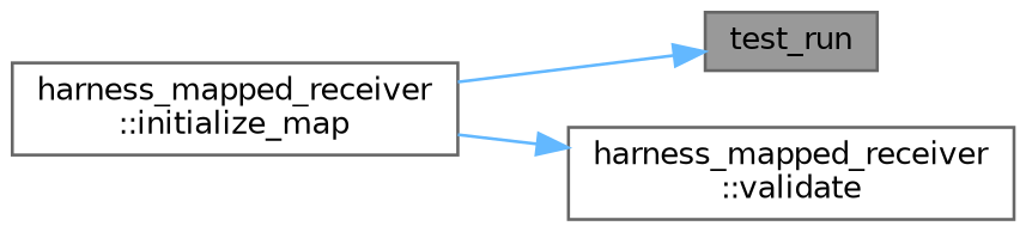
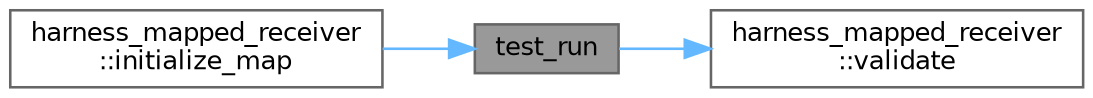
  digraph {
    rankdir=LR
    node [color=grey40 fillcolor=white fontname=Helvetica fontsize=10 shape=box style=filled]
    edge [color=steelblue1 fontname=Helvetica fontsize=10 labelfontname=Helvetica labelfontsize=10 style=solid]
    n1 [color=gray40 fillcolor=grey60 fontcolor=black height=0.2 label=test_run width=0.4]
    n2 [height=0.2 label="harness_mapped_receiver\l::validate" width=0.4]
    n3 [height=0.2 label="harness_mapped_receiver\l::initialize_map" width=0.4]
-   n3 -> n2
+   n1 -> n2
    n3 -> n1
  }
